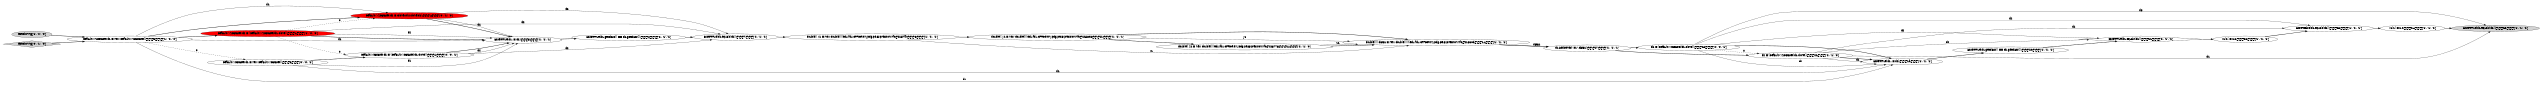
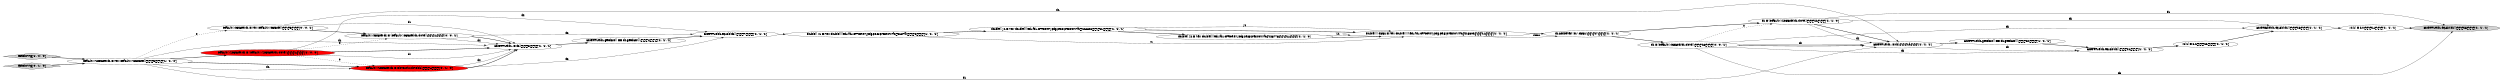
  digraph {
    fontname="DejaVu Sans"
    rankdir=LR
    node [fillcolor=white fontname="DejaVu Sans" shape=ellipse style=filled]
    edge [fontname="DejaVu Sans" style=bold]
    n1 [label="double(( y1 = new double((((edu.fdu.CPPDG.tinypdg.pe.ExpressionInfo@215803@@@11@@@['1', '1', '1']"]
    n2 [label="double(((( data1 = new double((((((edu.fdu.CPPDG.tinypdg.pe.ExpressionInfo@21580d@@@14@@@['1', '1', '1']"]
    n3 [label="double(( z1 = new double((((edu.fdu.CPPDG.tinypdg.pe.ExpressionInfo@215775@@@14@@@['1', '1', '0']"]
    n4 [label="d1.addSeries(\"S1\",data1)@@@17@@@['1', '1', '1']"]
    n5 [label="assertTrue(d1.equals(d2))@@@7@@@['1', '1', '1']"]
    n6 [label="double(( x1 = new double((((edu.fdu.CPPDG.tinypdg.pe.ExpressionInfo@2157f9@@@8@@@['1', '1', '1']"]
    n7 [label="DefaultXYDataset d1 = new DefaultXYDataset()@@@3@@@['0', '0', '1']"]
    n8 [label="assertTrue(d1 != d2)@@@19@@@['1', '1', '1']"]
    n9 [label="assertTrue(d1 != d2)@@@5@@@['1', '1', '1']"]
    n10 [label="DefaultXYDataset d2 = (DefaultXYDataset)d1.clone()@@@4@@@['0', '0', '1']"]
    n11 [label="assertTrue(d1.getClass() == d2.getClass())@@@20@@@['1', '1', '1']"]
    n12 [label="assertTrue(d1.getClass() == d2.getClass())@@@6@@@['1', '1', '1']"]
-   n13 [fillcolor=lightgray label="testCloning['1', '0', '0']"]
+   n13 [fillcolor=lightgray label="testCloning['1', '0', '0']" shape=diamond]
    n14 [label="DefaultXYZDataset d1 = new DefaultXYZDataset()@@@3@@@['1', '1', '0']"]
    n15 [fillcolor=red label="DefaultXYZDataset d2 = (DefaultXYZDataset)d1.clone()@@@4@@@['1', '0', '0']"]
    n16 [fillcolor=red label="DefaultXYZDataset d2 = CloneUtils.clone(d1)@@@4@@@['0', '1', '0']"]
-   n17 [label="assertTrue(d1.equals(d2))@@@21@@@['1', '1', '1']" shape=diamond]
+   n17 [label="assertTrue(d1.equals(d2))@@@21@@@['1', '1', '1']"]
    n18 [label="x1(1( = 2.2@@@22@@@['1', '1', '1']"]
    n19 [label="assertFalse(d1.equals(d2))@@@23@@@['1', '1', '1']"]
    n20 [label="d2 = (DefaultXYZDataset)d1.clone()@@@21@@@['1', '1', '0']"]
    n21 [fillcolor=lightgray label="assertTrue(d1.equals(d2))@@@25@@@['1', '1', '1']"]
    n22 [label="d2 = (DefaultXYDataset)d1.clone()@@@18@@@['0', '0', '1']"]
    n23 [label="x1(1( = 2.0@@@24@@@['1', '1', '1']"]
    n24 [fillcolor=lightgray label="testCloning['0', '1', '0']" shape=diamond]
    n1 -> n2
    n1 -> n2 [label=y1 style=solid]
    n1 -> n3
    n2 -> n4
    n2 -> n4 [label=data1 style=solid]
    n3 -> n2
    n3 -> n2 [label=z1 style=solid]
    n4 -> n20
    n4 -> n22
    n5 -> n6
    n6 -> n1
    n6 -> n2 [label=x1 style=solid]
    n7 -> n8 [label=d1 style=solid]
    n7 -> n9 [label=d1 style=solid]
    n7 -> n10
    n8 -> n11
    n9 -> n12
    n10 -> n5 [label=d2 style=solid]
    n10 -> n9
    n10 -> n9 [label=d2 style=solid]
    n11 -> n17
    n12 -> n5
    n13 -> n14
    n14 -> n7 [label=0 style=dashed]
    n14 -> n8 [label=d1 style=solid]
    n14 -> n9 [label=d1 style=solid]
    n14 -> n15
    n14 -> n16 [label=d1 style=solid]
    n14 -> n16
    n15 -> n5 [label=d2 style=solid]
    n15 -> n9 [label=d2 style=solid]
    n15 -> n9
    n15 -> n10 [label=0 style=dashed]
    n15 -> n16 [label=0 style=dashed]
    n16 -> n5 [label=d2 style=solid]
    n16 -> n9
    n16 -> n9 [label=d2 style=solid]
    n17 -> n18
    n18 -> n19
    n19 -> n23
    n20 -> n8 [label=d2 style=solid]
    n20 -> n8
-   n20 -> n17 [label=d2 style=solid]
+   n8 -> n17 [label=d2 style=solid]
    n20 -> n19 [label=d2 style=solid]
    n20 -> n21 [label=d1 style=solid]
    n22 -> n8 [label=d2 style=solid]
    n22 -> n8
    n22 -> n17 [label=d2 style=solid]
    n22 -> n19 [label=d2 style=solid]
    n22 -> n20 [label=0 style=dashed]
    n22 -> n21 [label=d3 style=solid]
    n23 -> n21
    n24 -> n14
  }
